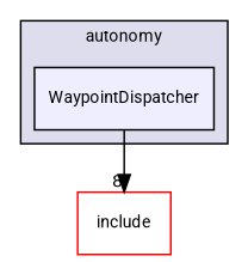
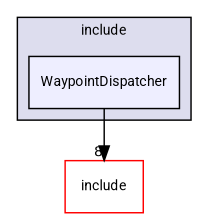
  digraph {
    compound=true
    fontname=Roboto
    node [fontname=Roboto fontsize=10 shape=box style=filled]
    n1 [fillcolor="#eeeeff" label=WaypointDispatcher pencolor=black]
    n2 [color=red fillcolor=white label=include]
    subgraph cluster_1 {
      bgcolor="#ddddee"
      fontsize=10
-     label=autonomy
+     label=include
      pencolor=black
      n1
    }
    n1 -> n2 [headlabel=8 labeldistance=1.5 labelfontname=Helvetica labelfontsize=10 fontname=Roboto]
  }
